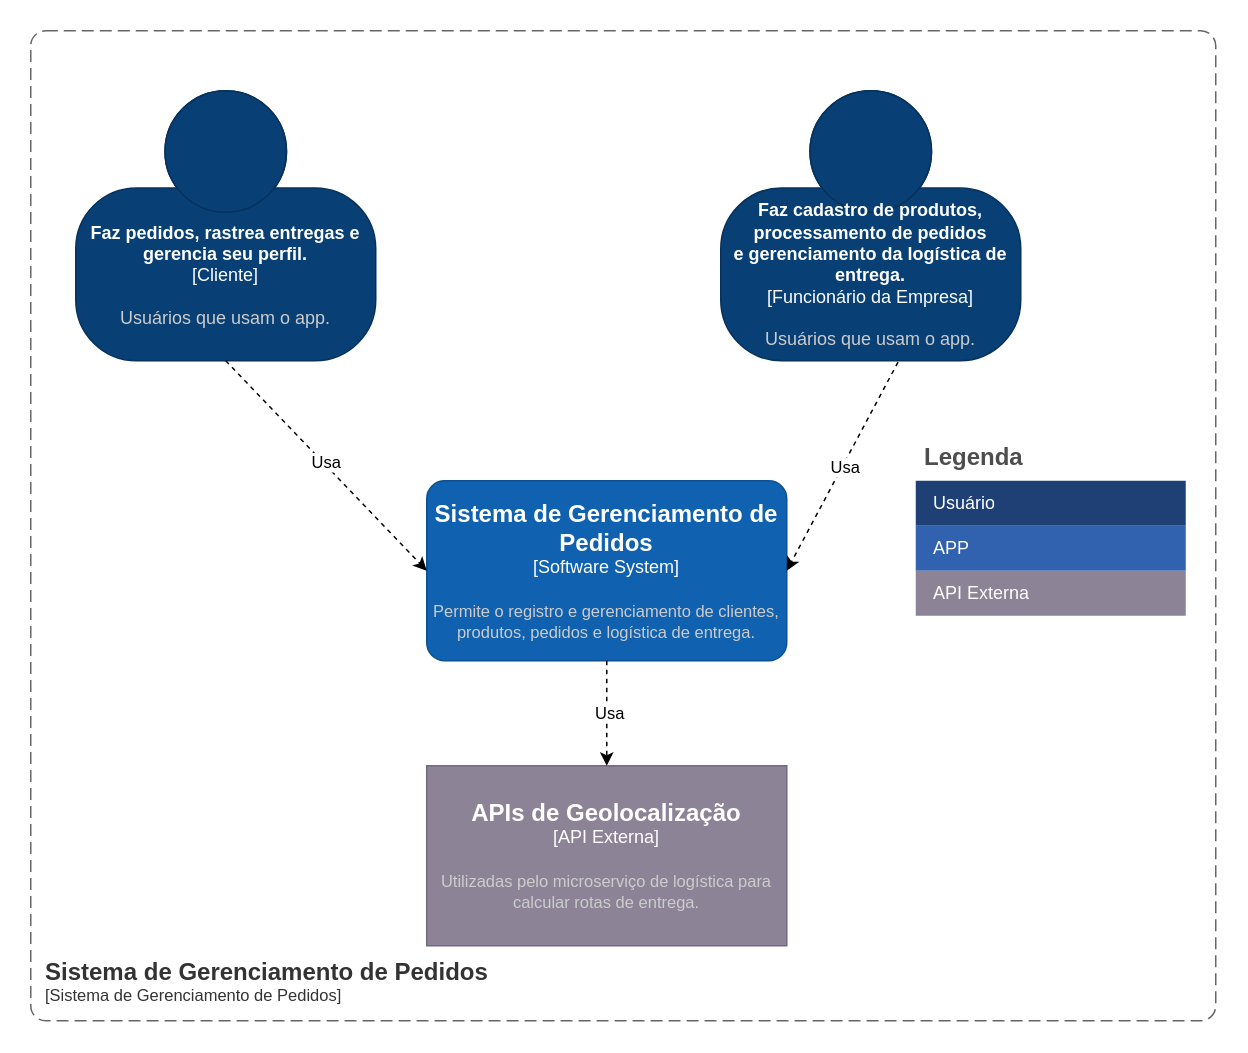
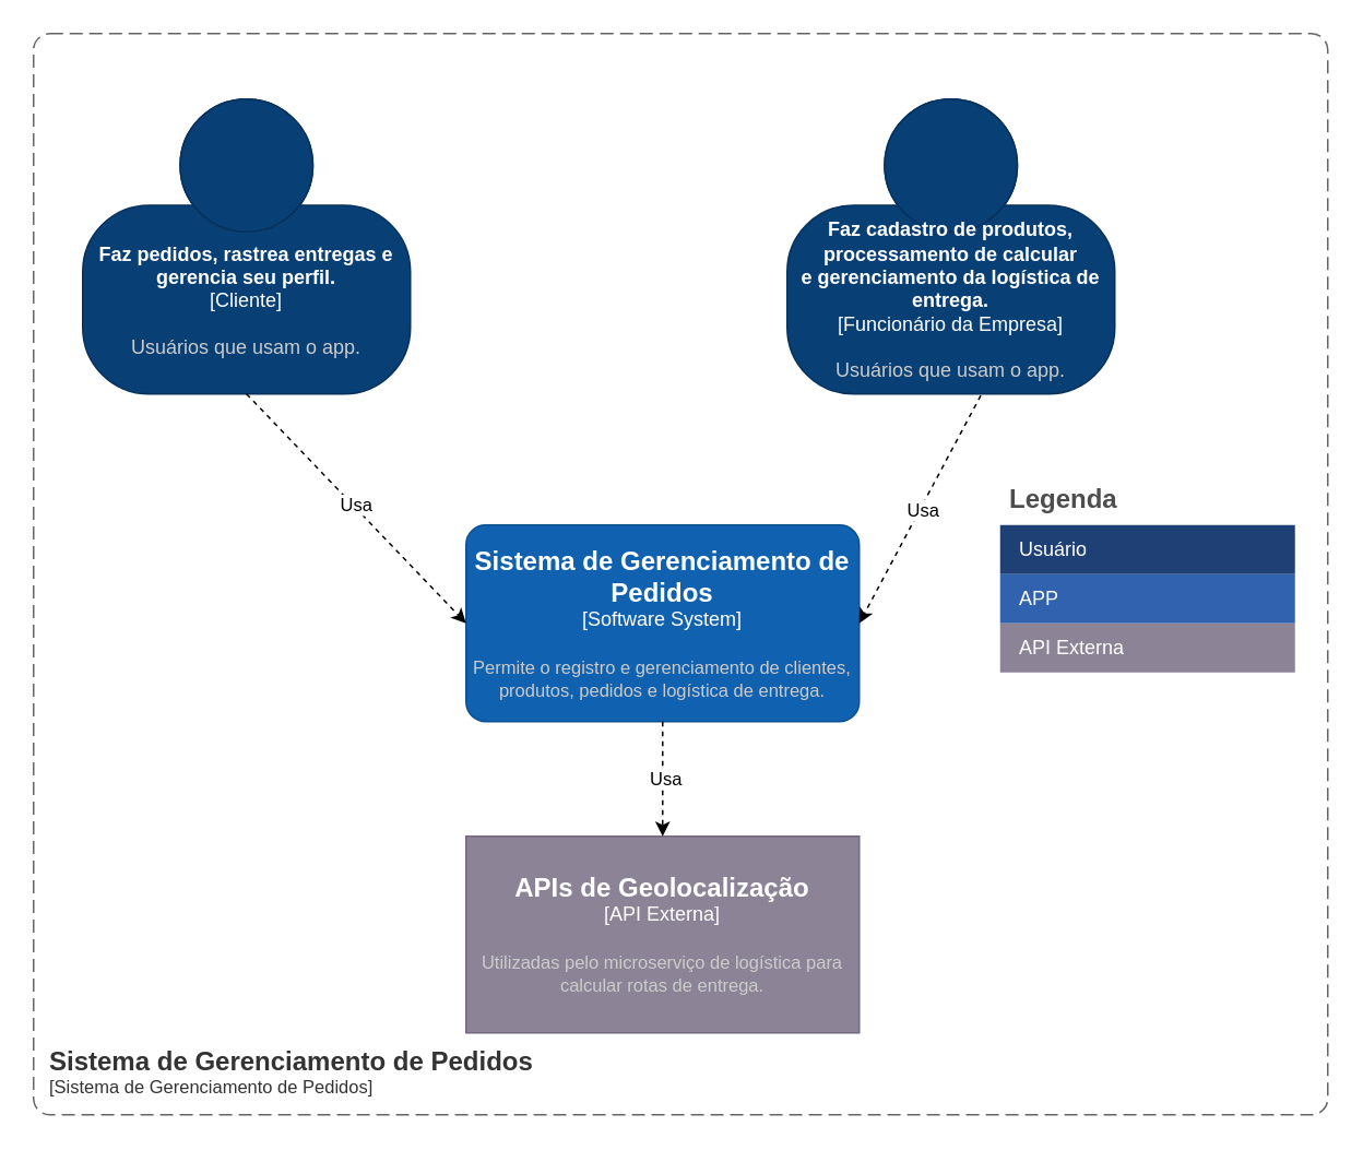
  <mxCell id="0" />
  <mxCell id="1" parent="0" />
  <mxCell id="2" value="&lt;font style=&quot;font-size: 12px;&quot;&gt;&lt;b style=&quot;font-size: 12px;&quot;&gt;Faz pedidos, rastrea entregas e gerencia seu perfil.&lt;/b&gt;&lt;/font&gt;&lt;div style=&quot;font-size: 12px;&quot;&gt;[Cliente]&lt;/div&gt;&lt;br style=&quot;font-size: 12px;&quot;&gt;&lt;div style=&quot;font-size: 12px;&quot;&gt;&lt;font style=&quot;font-size: 12px;&quot;&gt;&lt;font color=&quot;#cccccc&quot; style=&quot;font-size: 12px;&quot;&gt;Usuários que usam o app.&lt;/font&gt;&lt;/font&gt;&lt;/div&gt;" style="html=1;fontSize=12;dashed=0;whiteSpace=wrap;fillColor=#083F75;strokeColor=#06315C;fontColor=#ffffff;shape=mxgraph.c4.person2;align=center;metaEdit=1;points=[[0.5,0,0],[1,0.5,0],[1,0.75,0],[0.75,1,0],[0.5,1,0],[0.25,1,0],[0,0.75,0],[0,0.5,0]];resizable=0;" vertex="1" parent="1"><mxGeometry x="50" y="60" width="200" height="180" as="geometry" /></mxCell>
- <mxCell id="3" value="&lt;font style=&quot;font-size: 12px;&quot;&gt;&lt;b style=&quot;font-size: 12px;&quot;&gt;Faz cadastro de produtos, &#10;processamento de pedidos &#10;e gerenciamento da logística de entrega.&lt;/b&gt;&lt;/font&gt;&lt;div style=&quot;font-size: 12px;&quot;&gt;[Funcionário da Empresa]&lt;/div&gt;&lt;br style=&quot;font-size: 12px;&quot;&gt;&lt;div style=&quot;font-size: 12px;&quot;&gt;&lt;font style=&quot;font-size: 12px;&quot;&gt;&lt;font color=&quot;#cccccc&quot; style=&quot;font-size: 12px;&quot;&gt;Usuários que usam o app.&lt;/font&gt;&lt;/font&gt;&lt;/div&gt;" style="html=1;fontSize=12;dashed=0;whiteSpace=wrap;fillColor=#083F75;strokeColor=#06315C;fontColor=#ffffff;shape=mxgraph.c4.person2;align=center;metaEdit=1;points=[[0.5,0,0],[1,0.5,0],[1,0.75,0],[0.75,1,0],[0.5,1,0],[0.25,1,0],[0,0.75,0],[0,0.5,0]];resizable=0;" vertex="1" parent="1"><mxGeometry x="480" y="60" width="200" height="180" as="geometry" /></mxCell>
+ <mxCell id="3" value="&lt;font style=&quot;font-size: 12px;&quot;&gt;&lt;b style=&quot;font-size: 12px;&quot;&gt;Faz cadastro de produtos, &#10;processamento de calcular &#10;e gerenciamento da logística de entrega.&lt;/b&gt;&lt;/font&gt;&lt;div style=&quot;font-size: 12px;&quot;&gt;[Funcionário da Empresa]&lt;/div&gt;&lt;br style=&quot;font-size: 12px;&quot;&gt;&lt;div style=&quot;font-size: 12px;&quot;&gt;&lt;font style=&quot;font-size: 12px;&quot;&gt;&lt;font color=&quot;#cccccc&quot; style=&quot;font-size: 12px;&quot;&gt;Usuários que usam o app.&lt;/font&gt;&lt;/font&gt;&lt;/div&gt;" style="html=1;fontSize=12;dashed=0;whiteSpace=wrap;fillColor=#083F75;strokeColor=#06315C;fontColor=#ffffff;shape=mxgraph.c4.person2;align=center;metaEdit=1;points=[[0.5,0,0],[1,0.5,0],[1,0.75,0],[0.75,1,0],[0.5,1,0],[0.25,1,0],[0,0.75,0],[0,0.5,0]];resizable=0;" vertex="1" parent="1"><mxGeometry x="480" y="60" width="200" height="180" as="geometry" /></mxCell>
  <mxCell id="4" value="&lt;font style=&quot;font-size: 16px&quot;&gt;&lt;b&gt;Sistema de Gerenciamento de Pedidos&lt;/b&gt;&lt;/font&gt;&lt;div&gt;[Software System]&lt;/div&gt;&lt;br&gt;&lt;div&gt;&lt;font style=&quot;font-size: 11px&quot;&gt;&lt;font color=&quot;#cccccc&quot;&gt;Permite o registro e gerenciamento de clientes, produtos, pedidos e logística de entrega.&lt;/font&gt;&lt;/div&gt;" style="rounded=1;whiteSpace=wrap;html=1;labelBackgroundColor=none;fillColor=#1061B0;fontColor=#ffffff;align=center;arcSize=10;strokeColor=#0D5091;metaEdit=1;resizable=0;points=[[0.25,0,0],[0.5,0,0],[0.75,0,0],[1,0.25,0],[1,0.5,0],[1,0.75,0],[0.75,1,0],[0.5,1,0],[0.25,1,0],[0,0.75,0],[0,0.5,0],[0,0.25,0]];" vertex="1" parent="1"><mxGeometry x="284" y="320" width="240" height="120" as="geometry" /></mxCell>
  <mxCell id="5" value="&lt;font style=&quot;font-size: 16px&quot;&gt;&lt;b&gt;APIs de Geolocalização&lt;/b&gt;&lt;/font&gt;&lt;div&gt;[API Externa]&lt;/div&gt;&lt;br&gt;&lt;div&gt;&lt;font style=&quot;font-size: 11px&quot;&gt;&lt;font color=&quot;#cccccc&quot;&gt;Utilizadas pelo microserviço de logística para calcular rotas de entrega.&lt;/font&gt;&lt;/div&gt;" style="whiteSpace=wrap;html=1;labelBackgroundColor=none;fillColor=#8C8496;fontColor=#ffffff;align=center;arcSize=10;strokeColor=#736782;metaEdit=1;resizable=0;points=[[0.25,0,0],[0.5,0,0],[0.75,0,0],[1,0.25,0],[1,0.5,0],[1,0.75,0],[0.75,1,0],[0.5,1,0],[0.25,1,0],[0,0.75,0],[0,0.5,0],[0,0.25,0]];rounded=0;" vertex="1" parent="1"><mxGeometry x="284" y="510" width="240" height="120" as="geometry" /></mxCell>
  <mxCell id="6" value="" style="endArrow=classic;html=1;rounded=0;entryX=0;entryY=0.5;entryDx=0;entryDy=0;entryPerimeter=0;exitX=0.5;exitY=1;exitDx=0;exitDy=0;exitPerimeter=0;dashed=1;" edge="1" parent="1" source="2" target="4"><mxGeometry width="50" height="50" relative="1" as="geometry"><mxPoint x="150" y="490" as="sourcePoint" /><mxPoint x="430" y="350" as="targetPoint" /><Array as="points" /></mxGeometry></mxCell>
  <mxCell id="7" value="Usa" style="edgeLabel;html=1;align=center;verticalAlign=middle;resizable=0;points=[];" vertex="1" connectable="0" parent="6"><mxGeometry x="-0.015" y="1" relative="1" as="geometry"><mxPoint as="offset" /></mxGeometry></mxCell>
  <mxCell id="8" value="" style="endArrow=classic;html=1;rounded=0;entryX=1;entryY=0.5;entryDx=0;entryDy=0;entryPerimeter=0;exitX=0.591;exitY=1.005;exitDx=0;exitDy=0;exitPerimeter=0;dashed=1;" edge="1" parent="1" source="3" target="4"><mxGeometry width="50" height="50" relative="1" as="geometry"><mxPoint x="560" y="240" as="sourcePoint" /><mxPoint x="694" y="370" as="targetPoint" /><Array as="points" /></mxGeometry></mxCell>
  <mxCell id="9" value="Usa" style="edgeLabel;html=1;align=center;verticalAlign=middle;resizable=0;points=[];" vertex="1" connectable="0" parent="8"><mxGeometry x="-0.015" y="1" relative="1" as="geometry"><mxPoint as="offset" /></mxGeometry></mxCell>
  <mxCell id="10" value="" style="endArrow=classic;html=1;rounded=0;dashed=1;" edge="1" parent="1" source="4" target="5"><mxGeometry width="50" height="50" relative="1" as="geometry"><mxPoint x="390" y="430" as="sourcePoint" /><mxPoint x="524" y="560" as="targetPoint" /><Array as="points" /></mxGeometry></mxCell>
  <mxCell id="11" value="Usa" style="edgeLabel;html=1;align=center;verticalAlign=middle;resizable=0;points=[];" vertex="1" connectable="0" parent="10"><mxGeometry x="-0.015" y="1" relative="1" as="geometry"><mxPoint as="offset" /></mxGeometry></mxCell>
  <mxCell id="12" value="Legenda" style="shape=table;startSize=30;container=1;collapsible=0;childLayout=tableLayout;fontSize=16;align=left;verticalAlign=top;fillColor=none;strokeColor=none;fontColor=#4D4D4D;fontStyle=1;spacingLeft=6;spacing=0;resizable=0;" vertex="1" parent="1"><mxGeometry x="610" y="290" width="180" height="90" as="geometry" /></mxCell>
  <mxCell id="13" value="" style="shape=tableRow;horizontal=0;startSize=0;swimlaneHead=0;swimlaneBody=0;strokeColor=inherit;top=0;left=0;bottom=0;right=0;collapsible=0;dropTarget=0;fillColor=none;points=[[0,0.5],[1,0.5]];portConstraint=eastwest;fontSize=12;" vertex="1" parent="12"><mxGeometry y="30" width="180" height="30" as="geometry" /></mxCell>
  <mxCell id="14" value="Usuário" style="shape=partialRectangle;html=1;whiteSpace=wrap;connectable=0;strokeColor=inherit;overflow=hidden;fillColor=#1E4074;top=0;left=0;bottom=0;right=0;pointerEvents=1;fontSize=12;align=left;fontColor=#FFFFFF;gradientColor=none;spacingLeft=10;spacingRight=4;" vertex="1" parent="13"><mxGeometry width="180" height="30" as="geometry"><mxRectangle width="180" height="30" as="alternateBounds" /></mxGeometry></mxCell>
  <mxCell id="15" value="" style="shape=tableRow;horizontal=0;startSize=0;swimlaneHead=0;swimlaneBody=0;strokeColor=inherit;top=0;left=0;bottom=0;right=0;collapsible=0;dropTarget=0;fillColor=none;points=[[0,0.5],[1,0.5]];portConstraint=eastwest;fontSize=12;" vertex="1" parent="12"><mxGeometry y="60" width="180" height="30" as="geometry" /></mxCell>
  <mxCell id="16" value="APP" style="shape=partialRectangle;html=1;whiteSpace=wrap;connectable=0;strokeColor=inherit;overflow=hidden;fillColor=#3162AF;top=0;left=0;bottom=0;right=0;pointerEvents=1;fontSize=12;align=left;fontColor=#FFFFFF;gradientColor=none;spacingLeft=10;spacingRight=4;" vertex="1" parent="15"><mxGeometry width="180" height="30" as="geometry"><mxRectangle width="180" height="30" as="alternateBounds" /></mxGeometry></mxCell>
  <mxCell id="17" value="" style="shape=tableRow;horizontal=0;startSize=0;swimlaneHead=0;swimlaneBody=0;strokeColor=inherit;top=0;left=0;bottom=0;right=0;collapsible=0;dropTarget=0;fillColor=none;points=[[0,0.5],[1,0.5]];portConstraint=eastwest;fontSize=12;" vertex="1" parent="1"><mxGeometry x="610" y="400" width="180" height="30" as="geometry" /></mxCell>
  <mxCell id="18" value="API Externa" style="shape=partialRectangle;html=1;whiteSpace=wrap;connectable=0;strokeColor=inherit;overflow=hidden;fillColor=#8c8496;top=0;left=0;bottom=0;right=0;pointerEvents=1;fontSize=12;align=left;fontColor=#FFFFFF;gradientColor=none;spacingLeft=10;spacingRight=4;" vertex="1" parent="1"><mxGeometry x="610" y="380" width="180" height="30" as="geometry"><mxRectangle width="180" height="30" as="alternateBounds" /></mxGeometry></mxCell>
  <mxCell id="19" value="&lt;font style=&quot;font-size: 16px&quot;&gt;&lt;b&gt;&lt;div style=&quot;text-align: left&quot;&gt;Sistema de Gerenciamento de Pedidos &lt;/div&gt;&lt;/b&gt;&lt;/font&gt;&lt;div style=&quot;text-align: left&quot;&gt;[Sistema de Gerenciamento de Pedidos]&lt;/div&gt;" style="rounded=1;fontSize=11;whiteSpace=wrap;html=1;dashed=1;arcSize=20;fillColor=none;strokeColor=#666666;fontColor=#333333;labelBackgroundColor=none;align=left;verticalAlign=bottom;labelBorderColor=none;spacingTop=0;spacing=10;dashPattern=8 4;metaEdit=1;rotatable=0;perimeter=rectanglePerimeter;noLabel=0;labelPadding=0;allowArrows=0;connectable=0;expand=0;recursiveResize=0;editable=1;pointerEvents=0;absoluteArcSize=1;points=[[0.25,0,0],[0.5,0,0],[0.75,0,0],[1,0.25,0],[1,0.5,0],[1,0.75,0],[0.75,1,0],[0.5,1,0],[0.25,1,0],[0,0.75,0],[0,0.5,0],[0,0.25,0]];" vertex="1" parent="1"><mxGeometry x="20" y="20" width="790" height="660" as="geometry" /></mxCell>
